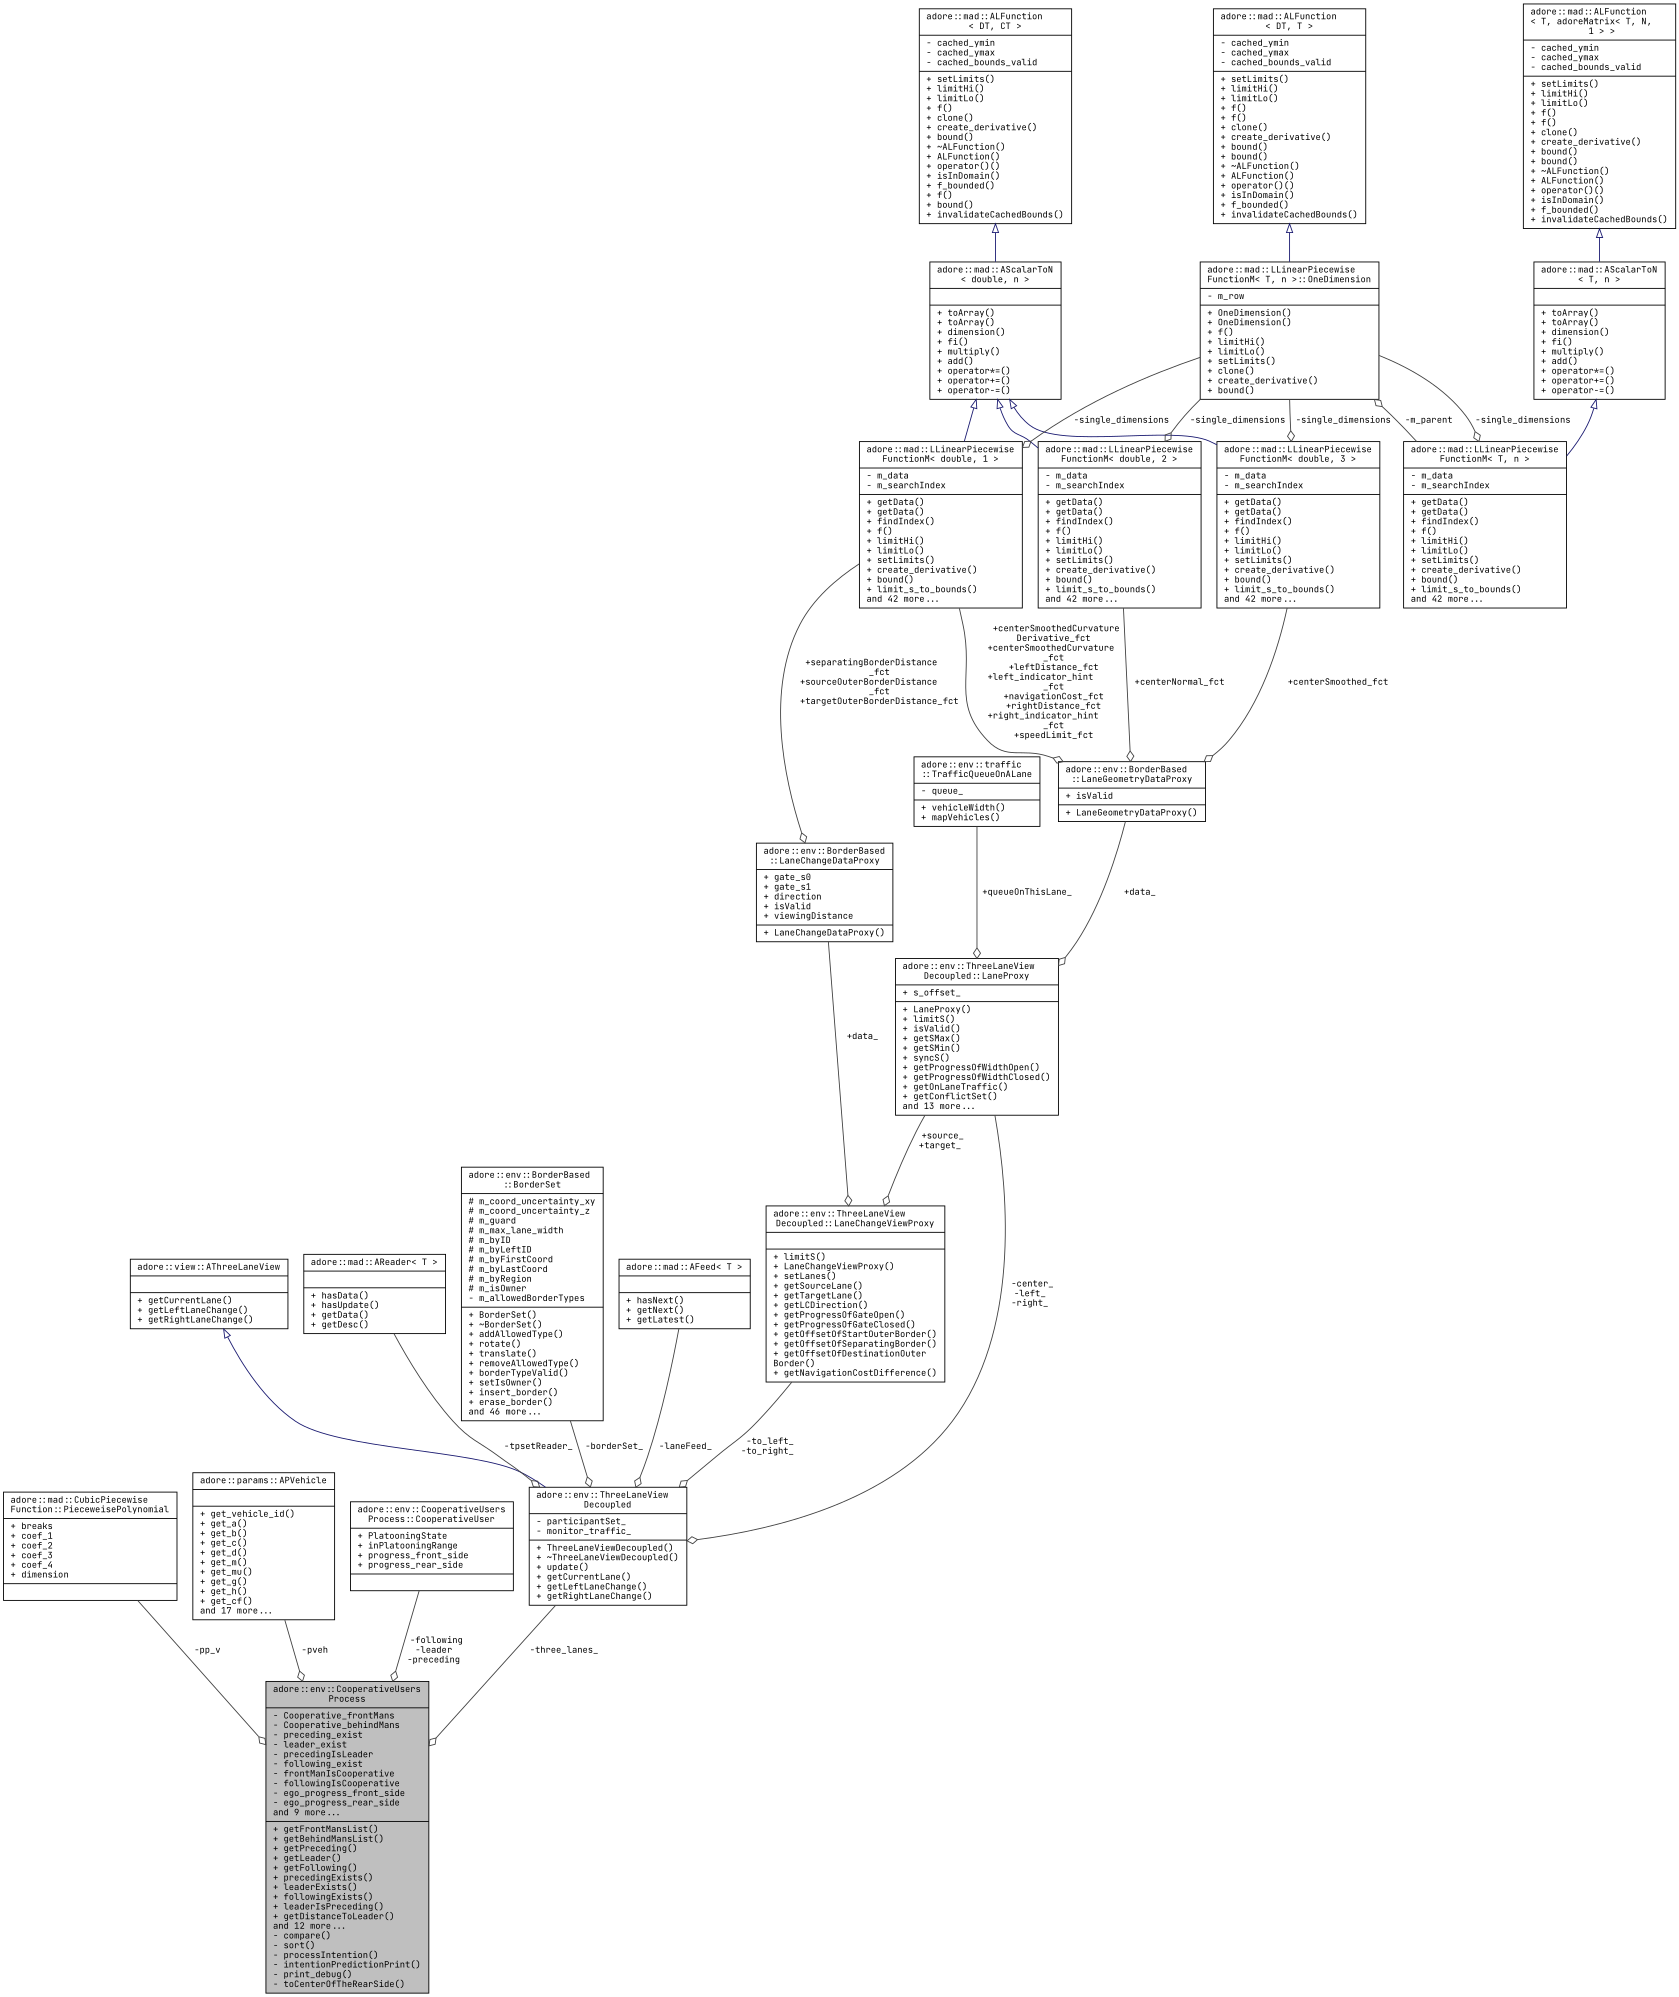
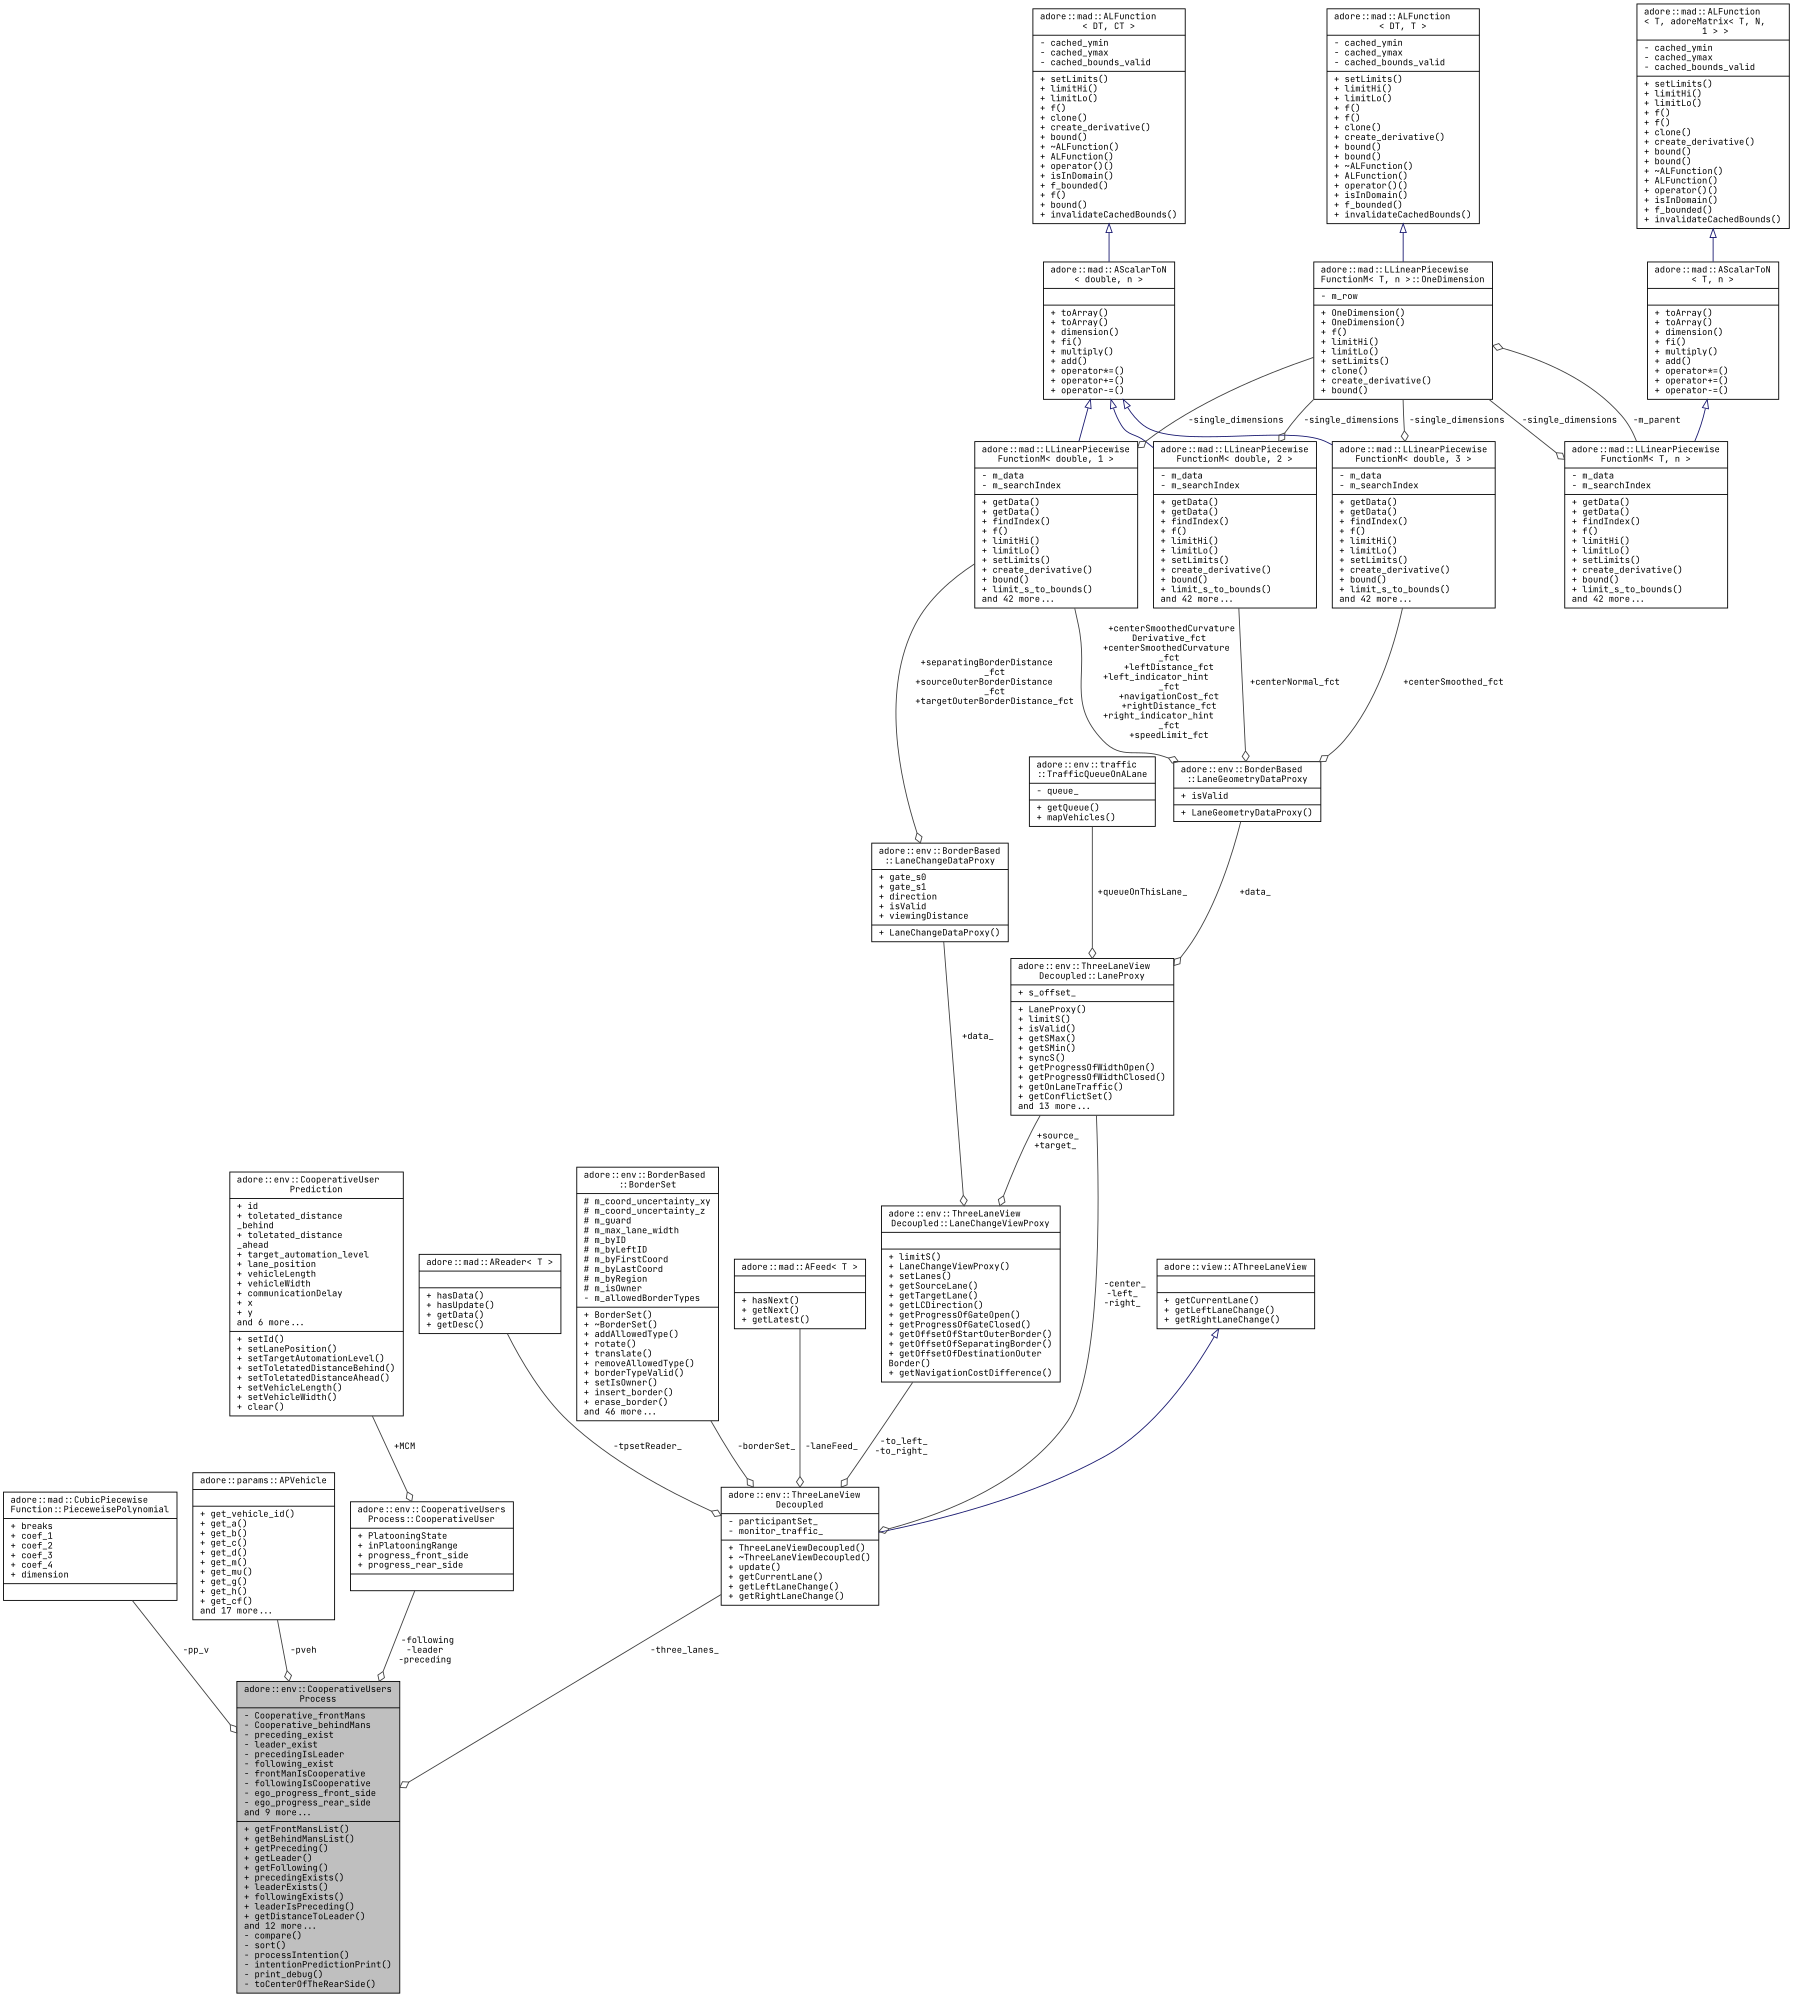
  digraph {
    fontname="JetBrains Mono"
    node [color=black fillcolor=white fontname="JetBrains Mono" fontsize=10 shape=record style=filled]
    edge [arrowhead=odiamond color=grey25 fontname="JetBrains Mono" fontsize=10 labelfontname=Helvetica labelfontsize=10 style=solid]
    n1 [fillcolor=grey75 fontcolor=black height=0.2 label="{adore::env::CooperativeUsers\lProcess\n|- Cooperative_frontMans\l- Cooperative_behindMans\l- preceding_exist\l- leader_exist\l- precedingIsLeader\l- following_exist\l- frontManIsCooperative\l- followingIsCooperative\l- ego_progress_front_side\l- ego_progress_rear_side\land 9 more...\l|+ getFrontMansList()\l+ getBehindMansList()\l+ getPreceding()\l+ getLeader()\l+ getFollowing()\l+ precedingExists()\l+ leaderExists()\l+ followingExists()\l+ leaderIsPreceding()\l+ getDistanceToLeader()\land 12 more...\l- compare()\l- sort()\l- processIntention()\l- intentionPredictionPrint()\l- print_debug()\l- toCenterOfTheRearSide()\l}" width=0.4]
    n2 [height=0.2 label="{adore::mad::CubicPiecewise\lFunction::PieceweisePolynomial\n|+ breaks\l+ coef_1\l+ coef_2\l+ coef_3\l+ coef_4\l+ dimension\l|}" width=0.4]
    n3 [height=0.2 label="{adore::params::APVehicle\n||+ get_vehicle_id()\l+ get_a()\l+ get_b()\l+ get_c()\l+ get_d()\l+ get_m()\l+ get_mu()\l+ get_g()\l+ get_h()\l+ get_cf()\land 17 more...\l}" width=0.4]
    n4 [height=0.2 label="{adore::env::CooperativeUsers\lProcess::CooperativeUser\n|+ PlatooningState\l+ inPlatooningRange\l+ progress_front_side\l+ progress_rear_side\l|}" width=0.4]
+   n5 [height=0.2 label="{adore::env::CooperativeUser\lPrediction\n|+ id\l+ toletated_distance\l_behind\l+ toletated_distance\l_ahead\l+ target_automation_level\l+ lane_position\l+ vehicleLength\l+ vehicleWidth\l+ communicationDelay\l+ x\l+ y\land 6 more...\l|+ setId()\l+ setLanePosition()\l+ setTargetAutomationLevel()\l+ setToletatedDistanceBehind()\l+ setToletatedDistanceAhead()\l+ setVehicleLength()\l+ setVehicleWidth()\l+ clear()\l}" width=0.4]
    n6 [height=0.2 label="{adore::env::ThreeLaneView\lDecoupled\n|- participantSet_\l- monitor_traffic_\l|+ ThreeLaneViewDecoupled()\l+ ~ThreeLaneViewDecoupled()\l+ update()\l+ getCurrentLane()\l+ getLeftLaneChange()\l+ getRightLaneChange()\l}" width=0.4]
    n7 [height=0.2 label="{adore::view::AThreeLaneView\n||+ getCurrentLane()\l+ getLeftLaneChange()\l+ getRightLaneChange()\l}" width=0.4]
    n8 [height=0.2 label="{adore::mad::AReader\< T \>\n||+ hasData()\l+ hasUpdate()\l+ getData()\l+ getDesc()\l}" width=0.4]
    n9 [height=0.2 label="{adore::env::BorderBased\l::BorderSet\n|# m_coord_uncertainty_xy\l# m_coord_uncertainty_z\l# m_guard\l# m_max_lane_width\l# m_byID\l# m_byLeftID\l# m_byFirstCoord\l# m_byLastCoord\l# m_byRegion\l# m_isOwner\l- m_allowedBorderTypes\l|+ BorderSet()\l+ ~BorderSet()\l+ addAllowedType()\l+ rotate()\l+ translate()\l+ removeAllowedType()\l+ borderTypeValid()\l+ setIsOwner()\l+ insert_border()\l+ erase_border()\land 46 more...\l}" width=0.4]
    n10 [height=0.2 label="{adore::mad::AFeed\< T \>\n||+ hasNext()\l+ getNext()\l+ getLatest()\l}" width=0.4]
    n11 [height=0.2 label="{adore::env::ThreeLaneView\lDecoupled::LaneChangeViewProxy\n||+ limitS()\l+ LaneChangeViewProxy()\l+ setLanes()\l+ getSourceLane()\l+ getTargetLane()\l+ getLCDirection()\l+ getProgressOfGateOpen()\l+ getProgressOfGateClosed()\l+ getOffsetOfStartOuterBorder()\l+ getOffsetOfSeparatingBorder()\l+ getOffsetOfDestinationOuter\lBorder()\l+ getNavigationCostDifference()\l}" width=0.4]
    n12 [height=0.2 label="{adore::env::BorderBased\l::LaneChangeDataProxy\n|+ gate_s0\l+ gate_s1\l+ direction\l+ isValid\l+ viewingDistance\l|+ LaneChangeDataProxy()\l}" width=0.4]
    n13 [height=0.2 label="{adore::mad::LLinearPiecewise\lFunctionM\< double, 1 \>\n|- m_data\l- m_searchIndex\l|+ getData()\l+ getData()\l+ findIndex()\l+ f()\l+ limitHi()\l+ limitLo()\l+ setLimits()\l+ create_derivative()\l+ bound()\l+ limit_s_to_bounds()\land 42 more...\l}" width=0.4]
    n14 [height=0.2 label="{adore::env::BorderBased\l::LaneGeometryDataProxy\n|+ isValid\l|+ LaneGeometryDataProxy()\l}" width=0.4]
    n15 [height=0.2 label="{adore::env::ThreeLaneView\lDecoupled::LaneProxy\n|+ s_offset_\l|+ LaneProxy()\l+ limitS()\l+ isValid()\l+ getSMax()\l+ getSMin()\l+ syncS()\l+ getProgressOfWidthOpen()\l+ getProgressOfWidthClosed()\l+ getOnLaneTraffic()\l+ getConflictSet()\land 13 more...\l}" width=0.4]
    n16 [height=0.2 label="{adore::mad::AScalarToN\l\< double, n \>\n||+ toArray()\l+ toArray()\l+ dimension()\l+ fi()\l+ multiply()\l+ add()\l+ operator*=()\l+ operator+=()\l+ operator-=()\l}" width=0.4]
    n17 [height=0.2 label="{adore::mad::LLinearPiecewise\lFunctionM\< double, 3 \>\n|- m_data\l- m_searchIndex\l|+ getData()\l+ getData()\l+ findIndex()\l+ f()\l+ limitHi()\l+ limitLo()\l+ setLimits()\l+ create_derivative()\l+ bound()\l+ limit_s_to_bounds()\land 42 more...\l}" width=0.4]
    n18 [height=0.2 label="{adore::mad::LLinearPiecewise\lFunctionM\< double, 2 \>\n|- m_data\l- m_searchIndex\l|+ getData()\l+ getData()\l+ findIndex()\l+ f()\l+ limitHi()\l+ limitLo()\l+ setLimits()\l+ create_derivative()\l+ bound()\l+ limit_s_to_bounds()\land 42 more...\l}" width=0.4]
    n19 [height=0.2 label="{adore::mad::ALFunction\l\< DT, CT \>\n|- cached_ymin\l- cached_ymax\l- cached_bounds_valid\l|+ setLimits()\l+ limitHi()\l+ limitLo()\l+ f()\l+ clone()\l+ create_derivative()\l+ bound()\l+ ~ALFunction()\l+ ALFunction()\l+ operator()()\l+ isInDomain()\l+ f_bounded()\l+ f()\l+ bound()\l+ invalidateCachedBounds()\l}" width=0.4]
    n20 [height=0.2 label="{adore::mad::LLinearPiecewise\lFunctionM\< T, n \>::OneDimension\n|- m_row\l|+ OneDimension()\l+ OneDimension()\l+ f()\l+ limitHi()\l+ limitLo()\l+ setLimits()\l+ clone()\l+ create_derivative()\l+ bound()\l}" width=0.4]
    n21 [height=0.2 label="{adore::mad::LLinearPiecewise\lFunctionM\< T, n \>\n|- m_data\l- m_searchIndex\l|+ getData()\l+ getData()\l+ findIndex()\l+ f()\l+ limitHi()\l+ limitLo()\l+ setLimits()\l+ create_derivative()\l+ bound()\l+ limit_s_to_bounds()\land 42 more...\l}" width=0.4]
    n22 [height=0.2 label="{adore::mad::ALFunction\l\< DT, T \>\n|- cached_ymin\l- cached_ymax\l- cached_bounds_valid\l|+ setLimits()\l+ limitHi()\l+ limitLo()\l+ f()\l+ f()\l+ clone()\l+ create_derivative()\l+ bound()\l+ bound()\l+ ~ALFunction()\l+ ALFunction()\l+ operator()()\l+ isInDomain()\l+ f_bounded()\l+ invalidateCachedBounds()\l}" width=0.4]
    n23 [height=0.2 label="{adore::mad::AScalarToN\l\< T, n \>\n||+ toArray()\l+ toArray()\l+ dimension()\l+ fi()\l+ multiply()\l+ add()\l+ operator*=()\l+ operator+=()\l+ operator-=()\l}" width=0.4]
    n24 [height=0.2 label="{adore::mad::ALFunction\l\< T, adoreMatrix\< T, N,\l 1 \> \>\n|- cached_ymin\l- cached_ymax\l- cached_bounds_valid\l|+ setLimits()\l+ limitHi()\l+ limitLo()\l+ f()\l+ f()\l+ clone()\l+ create_derivative()\l+ bound()\l+ bound()\l+ ~ALFunction()\l+ ALFunction()\l+ operator()()\l+ isInDomain()\l+ f_bounded()\l+ invalidateCachedBounds()\l}" width=0.4]
-   n25 [height=0.2 label="{adore::env::traffic\l::TrafficQueueOnALane\n|- queue_\l|+ vehicleWidth()\l+ mapVehicles()\l}" width=0.4]
+   n25 [height=0.2 label="{adore::env::traffic\l::TrafficQueueOnALane\n|- queue_\l|+ getQueue()\l+ mapVehicles()\l}" width=0.4]
    n2 -> n1 [label=" -pp_v"]
    n3 -> n1 [label=" -pveh"]
    n4 -> n1 [label=" -following\n-leader\n-preceding"]
+   n5 -> n4 [label=" +MCM"]
    n6 -> n1 [label=" -three_lanes_"]
    n7 -> n6 [arrowtail=onormal color=midnightblue dir=back arrowhead=""]
    n8 -> n6 [label=" -tpsetReader_"]
    n9 -> n6 [label=" -borderSet_"]
    n10 -> n6 [label=" -laneFeed_"]
    n11 -> n6 [label=" -to_left_\n-to_right_"]
    n12 -> n11 [label=" +data_"]
    n13 -> n12 [label=" +separatingBorderDistance\l_fct\n+sourceOuterBorderDistance\l_fct\n+targetOuterBorderDistance_fct"]
    n13 -> n14 [label=" +centerSmoothedCurvature\lDerivative_fct\n+centerSmoothedCurvature\l_fct\n+leftDistance_fct\n+left_indicator_hint\l_fct\n+navigationCost_fct\n+rightDistance_fct\n+right_indicator_hint\l_fct\n+speedLimit_fct"]
    n14 -> n15 [label=" +data_"]
    n15 -> n6 [label=" -center_\n-left_\n-right_"]
    n15 -> n11 [label=" +source_\n+target_"]
    n16 -> n13 [arrowtail=onormal color=midnightblue dir=back arrowhead=""]
    n16 -> n17 [arrowtail=onormal color=midnightblue dir=back arrowhead=""]
    n16 -> n18 [arrowtail=onormal color=midnightblue dir=back arrowhead=""]
    n17 -> n14 [label=" +centerSmoothed_fct"]
    n18 -> n14 [label=" +centerNormal_fct"]
    n19 -> n16 [arrowtail=onormal color=midnightblue dir=back arrowhead=""]
    n20 -> n13 [label=" -single_dimensions"]
    n20 -> n17 [label=" -single_dimensions"]
    n20 -> n18 [label=" -single_dimensions"]
    n20 -> n21 [label=" -single_dimensions"]
    n21 -> n20 [label=" -m_parent"]
    n22 -> n20 [arrowtail=onormal color=midnightblue dir=back arrowhead=""]
    n23 -> n21 [arrowtail=onormal color=midnightblue dir=back arrowhead=""]
    n24 -> n23 [arrowtail=onormal color=midnightblue dir=back arrowhead=""]
    n25 -> n15 [label=" +queueOnThisLane_"]
  }
